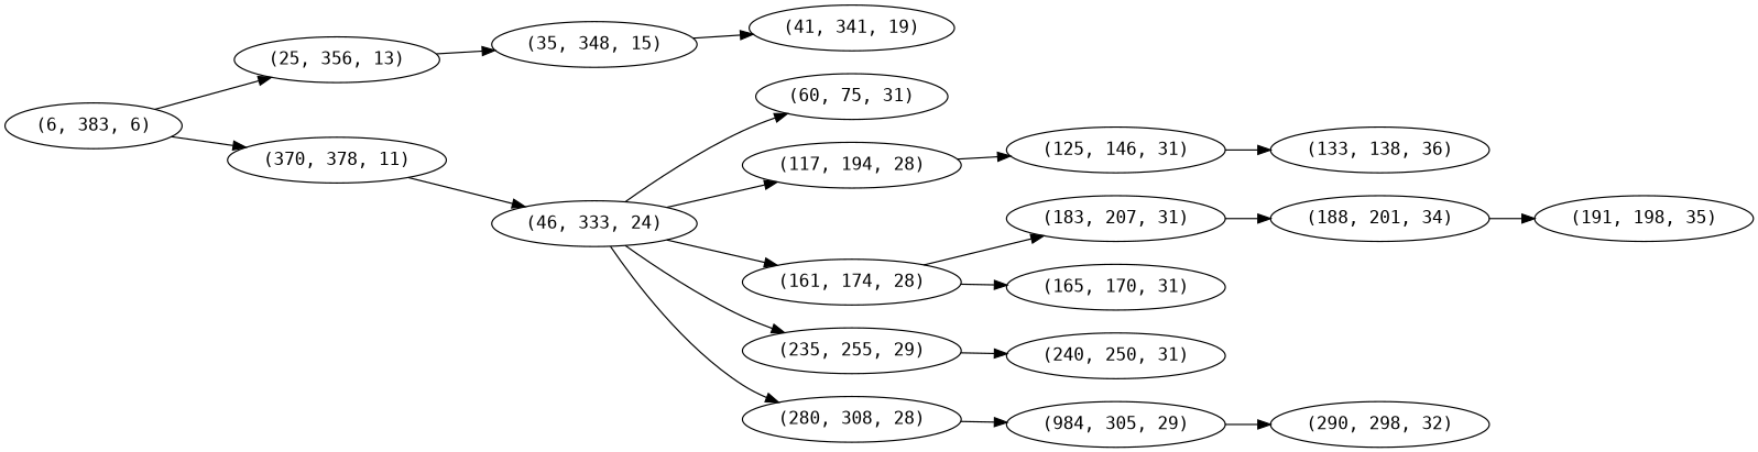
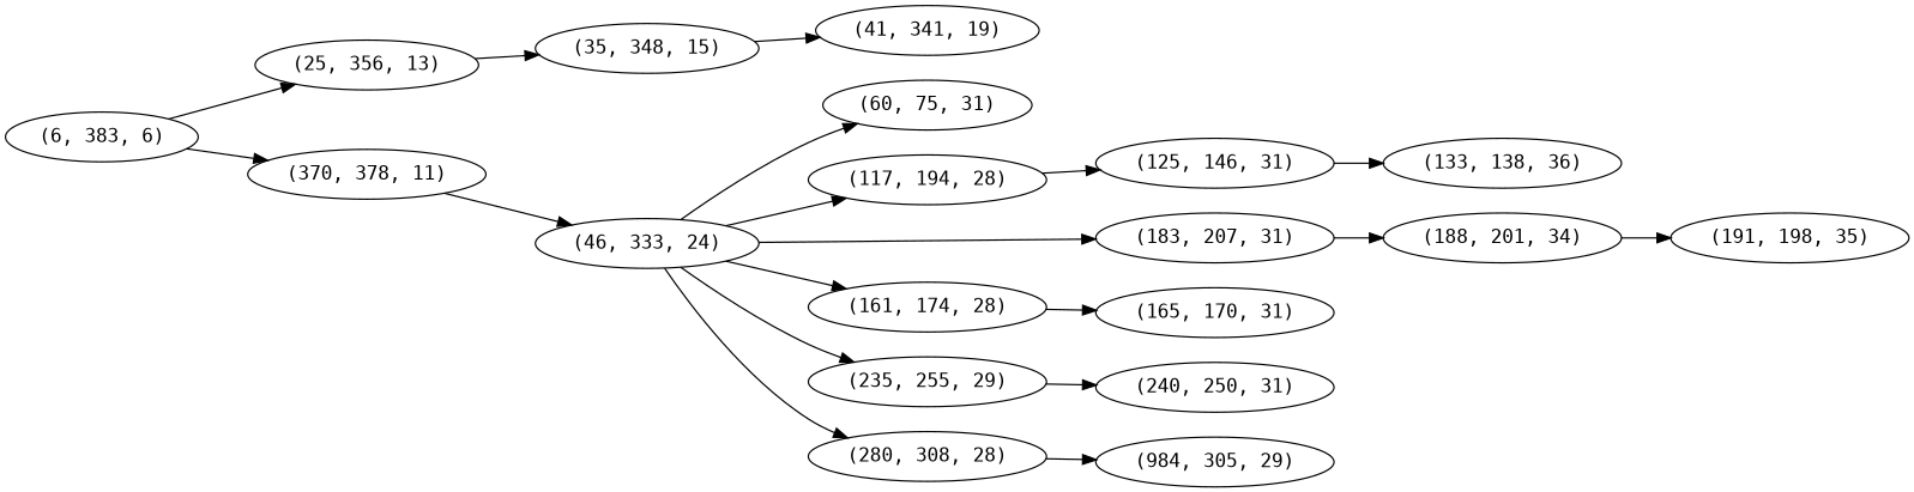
  digraph {
    fontname="DejaVu Sans Mono"
    rankdir=LR
    node [fontname="DejaVu Sans Mono"]
    edge [fontname="DejaVu Sans Mono"]
    "(6, 383, 6)"
    "(25, 356, 13)"
    "(370, 378, 11)"
    "(35, 348, 15)"
    "(46, 333, 24)"
    "(41, 341, 19)"
    "(60, 75, 31)"
    n8 [label="(117, 194, 28)"]
    n9 [label="(161, 174, 28)"]
    "(183, 207, 31)"
    "(235, 255, 29)"
    "(280, 308, 28)"
    "(125, 146, 31)"
    "(165, 170, 31)"
    "(188, 201, 34)"
    "(240, 250, 31)"
    n17 [label="(984, 305, 29)"]
    "(133, 138, 36)"
    "(191, 198, 35)"
-   "(290, 298, 32)"
    "(6, 383, 6)" -> "(25, 356, 13)"
    "(6, 383, 6)" -> "(370, 378, 11)"
    "(25, 356, 13)" -> "(35, 348, 15)"
    "(370, 378, 11)" -> "(46, 333, 24)"
    "(35, 348, 15)" -> "(41, 341, 19)"
    "(46, 333, 24)" -> "(60, 75, 31)"
    "(46, 333, 24)" -> n8
    "(46, 333, 24)" -> n9
-   n9 -> "(183, 207, 31)"
+   "(46, 333, 24)" -> "(183, 207, 31)"
    "(46, 333, 24)" -> "(235, 255, 29)"
    "(46, 333, 24)" -> "(280, 308, 28)"
    n8 -> "(125, 146, 31)"
    n9 -> "(165, 170, 31)"
    "(183, 207, 31)" -> "(188, 201, 34)"
    "(235, 255, 29)" -> "(240, 250, 31)"
    "(280, 308, 28)" -> n17
    "(125, 146, 31)" -> "(133, 138, 36)"
    "(188, 201, 34)" -> "(191, 198, 35)"
-   n17 -> "(290, 298, 32)"
  }
